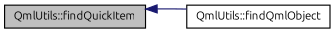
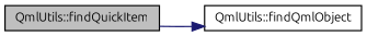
  digraph {
    rankdir=LR
    fontname=Ubuntu
    node [color=black fontname=Ubuntu fontsize=10 shape=record style=filled]
    n1 [fillcolor=grey75 fontcolor=black height=0.2 label="QmlUtils::findQuickItem" width=0.4]
    n2 [fillcolor=white height=0.2 label="QmlUtils::findQmlObject" width=0.4]
-   n2 -> n1 [color=midnightblue fontname=Ubuntu fontsize=10 labelfontname=Helvetica labelfontsize=10 style=solid]
+   n1 -> n2 [color=midnightblue fontname=Ubuntu fontsize=10 labelfontname=Helvetica labelfontsize=10 style=solid]
  }
